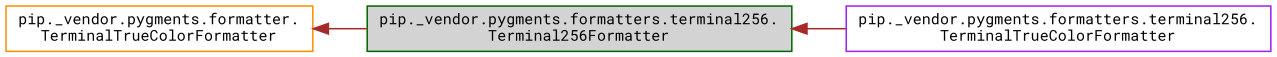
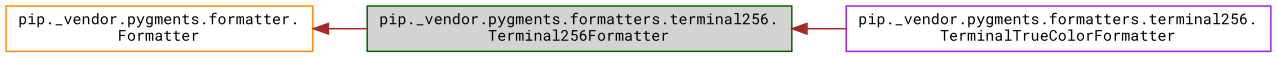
  digraph {
    rankdir=LR
    fontname="Roboto Mono"
    node [fillcolor=white fontname="Roboto Mono" fontsize=10 shape=box style=filled]
    edge [color=brown dir=back fontname="Roboto Mono" fontsize=10 labelfontname=Helvetica labelfontsize=10 style=solid]
    n1 [color=purple fontcolor=black height=0.2 label="pip._vendor.pygments.formatters.terminal256.\lTerminalTrueColorFormatter" width=0.4]
    n2 [color=darkgreen fillcolor=lightgrey height=0.2 label="pip._vendor.pygments.formatters.terminal256.\lTerminal256Formatter" width=0.4]
-   n3 [color=darkorange height=0.2 label="pip._vendor.pygments.formatter.\lTerminalTrueColorFormatter" width=0.4]
+   n3 [color=darkorange height=0.2 label="pip._vendor.pygments.formatter.\lFormatter" width=0.4]
    n2 -> n1
    n3 -> n2
  }
